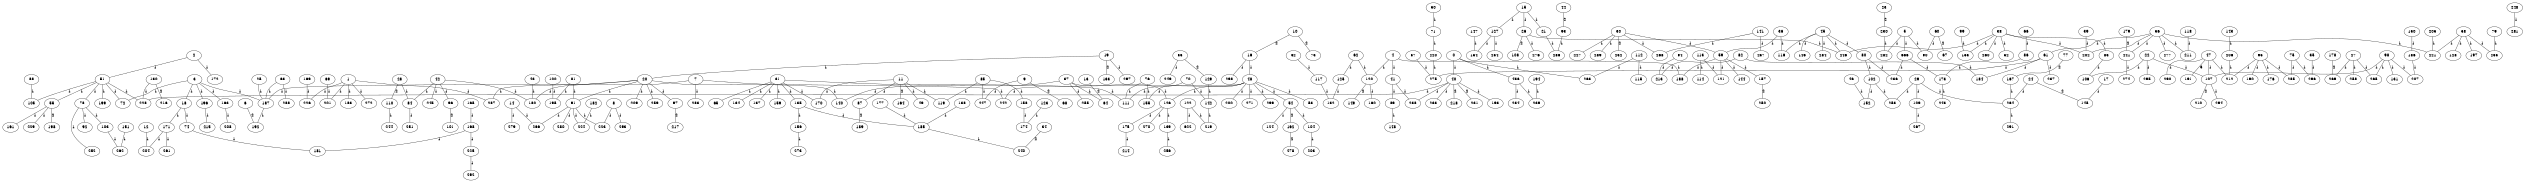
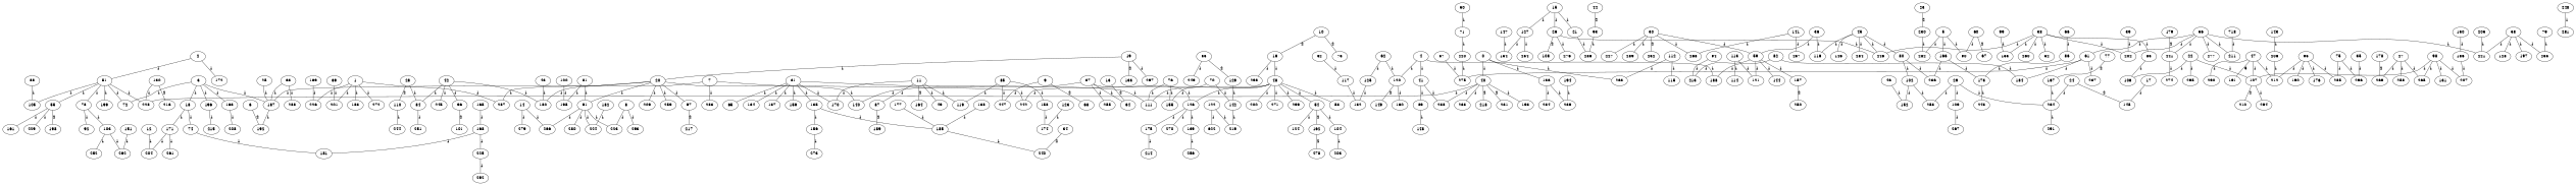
  graph {
    n1 [label=0]
    n2 [label=40]
-   n3 [label=436]
+   n3 [label=136]
    n4 [label=263]
    n5 [label=193]
    n6 [label=228]
    n7 [label=233]
    n8 [label=238]
    n9 [label=218]
    n10 [label=231]
    n11 [label=234]
    n12 [label=239]
    n13 [label=1]
    n14 [label=183]
    n15 [label=201]
    n16 [label=226]
    n17 [label=272]
    n18 [label=287]
    n19 [label=2]
    n20 [label=51]
    n21 [label=172]
    n22 [label=72]
    n23 [label=55]
    n24 [label=78]
    n25 [label=105]
    n26 [label=199]
    n27 [label=161]
    n28 [label=229]
    n29 [label=198]
    n30 [label=92]
    n31 [label=103]
    n32 [label=252]
    n33 [label=3]
    n34 [label=18]
    n35 [label=163]
    n36 [label=187]
    n37 [label=196]
    n38 [label=74]
    n39 [label=171]
    n40 [label=208]
    n41 [label=192]
    n42 [label=215]
    n43 [label=181]
    n44 [label=204]
    n45 [label=261]
    n46 [label=4]
    n47 [label=41]
    n48 [label=120]
    n49 [label=188]
    n50 [label=89]
    n51 [label=160]
    n52 [label=149]
    n53 [label=148]
    n54 [label=5]
    n55 [label=90]
-   n56 [label=666]
+   n56 [label=166]
    n57 [label=282]
    n58 [label=236]
    n59 [label=173]
    n60 [label=243]
    n61 [label=7]
    n62 [label=180]
    n63 [label=242]
    n64 [label=283]
    n65 [label=8]
    n66 [label=223]
    n67 [label=293]
    n68 [label=9]
    n69 [label=247]
    n70 [label=68]
    n71 [label=11]
    n72 [label=49]
    n73 [label=87]
    n74 [label=119]
    n75 [label=170]
    n76 [label=164]
    n77 [label=189]
    n78 [label=12]
    n79 [label=14]
    n80 [label=266]
    n81 [label=279]
    n82 [label=15]
    n83 [label=21]
    n84 [label=26]
    n85 [label=127]
    n86 [label=286]
    n87 [label=246]
    n88 [label=276]
    n89 [label=108]
    n90 [label=154]
    n91 [label=254]
    n92 [label=16]
    n93 [label=48]
    n94 [label=298]
    n95 [label=111]
    n96 [label=126]
    n97 [label=53]
    n98 [label=54]
    n99 [label=200]
    n100 [label=271]
    n101 [label=299]
    n102 [label=139]
    n103 [label=175]
    n104 [label=270]
    n105 [label=104]
    n106 [label=124]
    n107 [label=162]
    n108 [label=17]
    n109 [label=145]
    n110 [label=19]
    n111 [label=20]
    n112 [label=297]
    n113 [label=133]
    n114 [label=91]
    n115 [label=97]
    n116 [label=140]
    n117 [label=209]
    n118 [label=259]
    n119 [label=224]
    n120 [label=280]
    n121 [label=217]
    n122 [label=22]
    n123 [label=106]
    n124 [label=107]
    n125 [label=295]
    n126 [label=294]
    n127 [label=210]
    n128 [label=24]
    n129 [label=264]
    n130 [label=291]
    n131 [label=25]
    n132 [label=27]
    n133 [label=258]
    n134 [label=265]
    n135 [label=269]
    n136 [label=28]
    n137 [label=84]
    n138 [label=110]
    n139 [label=251]
    n140 [label=244]
    n141 [label=29]
    n142 [label=109]
    n143 [label=253]
    n144 [label=267]
    n145 [label=30]
    n146 [label=59]
    n147 [label=227]
    n148 [label=268]
    n149 [label=289]
    n150 [label=232]
    n151 [label=121]
    n152 [label=144]
    n153 [label=157]
    n154 [label=213]
    n155 [label=250]
    n156 [label=31]
    n157 [label=65]
    n158 [label=134]
    n159 [label=135]
    n160 [label=137]
    n161 [label=159]
    n162 [label=156]
    n163 [label=185]
    n164 [label=273]
    n165 [label=240]
    n166 [label=32]
    n167 [label=117]
    n168 [label=132]
    n169 [label=33]
    n170 [label=249]
    n171 [label=129]
    n172 [label=142]
    n173 [label=35]
    n174 [label=296]
    n175 [label=36]
    n176 [label=116]
    n177 [label=37]
    n178 [label=64]
    n179 [label=255]
    n180 [label=256]
    n181 [label=214]
    n182 [label=38]
    n183 [label=52]
    n184 [label=83]
    n185 [label=153]
    n186 [label=202]
    n187 [label=260]
    n188 [label=39]
    n189 [label=42]
    n190 [label=96]
    n191 [label=245]
    n192 [label=101]
    n193 [label=43]
    n194 [label=45]
    n195 [label=80]
    n196 [label=146]
    n197 [label=284]
    n198 [label=102]
    n199 [label=152]
    n200 [label=46]
    n201 [label=47]
    n202 [label=212]
    n203 [label=290]
    n204 [label=191]
    n205 [label=203]
    n206 [label=278]
    n207 [label=50]
    n208 [label=71]
    n209 [label=220]
    n210 [label=275]
    n211 [label=262]
    n212 [label=56]
    n213 [label=61]
    n214 [label=211]
    n215 [label=221]
    n216 [label=241]
    n217 [label=277]
    n218 [label=184]
    n219 [label=237]
    n220 [label=274]
    n221 [label=281]
    n222 [label=57]
    n223 [label=58]
    n224 [label=128]
    n225 [label=197]
    n226 [label=235]
    n227 [label=60]
    n228 [label=67]
    n229 [label=62]
    n230 [label=125]
    n231 [label=63]
    n232 [label=288]
    n233 [label=66]
    n234 [label=86]
    n235 [label=69]
    n236 [label=70]
    n237 [label=155]
    n238 [label=219]
    n239 [label=75]
    n240 [label=285]
    n241 [label=76]
    n242 [label=79]
    n243 [label=81]
    n244 [label=195]
    n245 [label=82]
    n246 [label=85]
    n247 [label=158]
    n248 [label=174]
    n249 [label=88]
    n250 [label=93]
    n251 [label=94]
    n252 [label=95]
    n253 [label=176]
    n254 [label=190]
    n255 [label=98]
    n256 [label=131]
    n257 [label=207]
    n258 [label=99]
    n259 [label=100]
    n260 [label=112]
    n261 [label=115]
    n262 [label=113]
    n263 [label=114]
-   n264 [label=118]
+   n264 [label=718]
    n265 [label=122]
    n266 [label=622]
    n267 [label=123]
    n268 [label=130]
    n269 [label=216]
    n270 [label=138]
    n271 [label=141]
    n272 [label=257]
    n273 [label=143]
    n274 [label=206]
    n275 [label=147]
    n276 [label=150]
    n277 [label=186]
    n278 [label=151]
    n279 [label=165]
    n280 [label=168]
    n281 [label=225]
    n282 [label=292]
    n283 [label=167]
    n284 [label=169]
    n285 [label=177]
    n286 [label=182]
    n287 [label=194]
    n288 [label=205]
    n289 [label=230]
    n290 [label=248]
    n291 [label=6]
    n292 [label=10]
    n293 [label=73]
    n294 [label=13]
    n295 [label=23]
    n296 [label=34]
    n297 [label=44]
    n298 [label=77]
    n299 [label=178]
    n300 [label=179]
    n1 -- n2 [label=1]
    n1 -- n3 [label=1]
    n1 -- n4 [label=1]
    n2 -- n5 [label=1]
    n2 -- n6 [label=1]
    n2 -- n7 [label=1]
    n2 -- n8 [label=1]
    n2 -- n9 [label=2]
    n2 -- n10 [label=2]
    n3 -- n11 [label=1]
    n3 -- n12 [label=1]
    n13 -- n14 [label=1]
    n13 -- n15 [label=1]
    n13 -- n16 [label=1]
    n13 -- n17 [label=1]
    n13 -- n18 [label=1]
    n19 -- n20 [label=1]
    n19 -- n21 [label=1]
    n20 -- n6 [label=1]
    n20 -- n22 [label=1]
    n20 -- n23 [label=1]
    n20 -- n24 [label=1]
    n20 -- n25 [label=1]
    n20 -- n26 [label=1]
    n23 -- n27 [label=1]
    n23 -- n28 [label=1]
    n23 -- n29 [label=2]
    n24 -- n30 [label=1]
    n24 -- n31 [label=1]
-   n24 -- n32 [label=1]
+   n31 -- n32 [label=1]
    n31 -- n211 [label=1]
    n33 -- n22 [label=1]
    n33 -- n34 [label=1]
    n33 -- n35 [label=1]
    n33 -- n36 [label=1]
    n33 -- n37 [label=1]
    n34 -- n38 [label=1]
    n34 -- n39 [label=1]
    n35 -- n40 [label=1]
    n36 -- n41 [label=1]
    n37 -- n42 [label=1]
    n38 -- n43 [label=1]
    n39 -- n44 [label=1]
    n39 -- n45 [label=1]
    n46 -- n47 [label=1]
    n46 -- n48 [label=1]
    n46 -- n49 [label=1]
    n47 -- n8 [label=1]
    n47 -- n50 [label=1]
    n48 -- n51 [label=1]
    n48 -- n52 [label=2]
    n50 -- n53 [label=1]
    n54 -- n55 [label=1]
    n54 -- n56 [label=1]
    n54 -- n57 [label=1]
    n56 -- n58 [label=1]
    n56 -- n59 [label=1]
    n59 -- n60 [label=1]
    n61 -- n62 [label=1]
    n61 -- n63 [label=1]
    n61 -- n64 [label=1]
    n65 -- n66 [label=1]
    n65 -- n67 [label=1]
    n68 -- n69 [label=1]
    n68 -- n70 [label=2]
    n71 -- n72 [label=1]
    n71 -- n73 [label=1]
    n71 -- n74 [label=1]
    n71 -- n75 [label=1]
    n71 -- n76 [label=2]
    n73 -- n77 [label=2]
    n78 -- n44 [label=1]
    n79 -- n80 [label=1]
    n79 -- n81 [label=1]
    n82 -- n83 [label=1]
    n82 -- n84 [label=1]
    n82 -- n85 [label=1]
    n83 -- n86 [label=1]
    n84 -- n87 [label=1]
    n84 -- n88 [label=1]
    n84 -- n89 [label=2]
    n85 -- n90 [label=1]
    n85 -- n91 [label=1]
    n92 -- n93 [label=1]
    n92 -- n94 [label=1]
    n93 -- n63 [label=1]
    n93 -- n95 [label=1]
    n93 -- n96 [label=1]
    n93 -- n97 [label=1]
    n93 -- n98 [label=1]
    n93 -- n99 [label=1]
    n93 -- n100 [label=1]
    n93 -- n101 [label=1]
    n96 -- n102 [label=1]
    n96 -- n103 [label=1]
    n96 -- n104 [label=1]
    n98 -- n105 [label=1]
    n98 -- n106 [label=1]
    n98 -- n107 [label=2]
    n102 -- n180 [label=1]
    n103 -- n181 [label=1]
    n105 -- n205 [label=1]
    n107 -- n206 [label=2]
    n108 -- n109 [label=1]
    n110 -- n111 [label=1]
    n110 -- n112 [label=1]
    n110 -- n113 [label=2]
    n111 -- n18 [label=1]
    n111 -- n36 [label=1]
    n111 -- n114 [label=1]
    n111 -- n115 [label=1]
    n111 -- n116 [label=1]
    n111 -- n117 [label=1]
    n111 -- n118 [label=1]
    n114 -- n66 [label=1]
    n114 -- n80 [label=1]
    n114 -- n119 [label=1]
    n114 -- n120 [label=1]
    n115 -- n121 [label=2]
    n122 -- n123 [label=1]
    n122 -- n124 [label=1]
    n122 -- n125 [label=1]
    n124 -- n126 [label=1]
    n124 -- n127 [label=2]
    n128 -- n109 [label=2]
    n128 -- n129 [label=1]
    n129 -- n130 [label=1]
    n131 -- n36 [label=1]
    n132 -- n133 [label=1]
    n132 -- n134 [label=1]
    n132 -- n135 [label=1]
    n136 -- n137 [label=1]
    n136 -- n138 [label=2]
    n137 -- n139 [label=1]
    n138 -- n140 [label=1]
    n141 -- n129 [label=1]
    n141 -- n142 [label=1]
    n141 -- n143 [label=1]
    n142 -- n144 [label=1]
    n145 -- n146 [label=1]
    n145 -- n147 [label=1]
    n145 -- n148 [label=1]
    n145 -- n149 [label=1]
    n145 -- n150 [label=2]
    n146 -- n151 [label=1]
    n146 -- n152 [label=1]
    n146 -- n153 [label=1]
    n146 -- n154 [label=1]
    n153 -- n155 [label=2]
    n156 -- n75 [label=1]
    n156 -- n95 [label=1]
    n156 -- n157 [label=1]
    n156 -- n158 [label=1]
    n156 -- n159 [label=1]
    n156 -- n160 [label=1]
    n156 -- n161 [label=1]
    n159 -- n162 [label=1]
    n159 -- n163 [label=1]
    n162 -- n164 [label=1]
    n163 -- n165 [label=1]
    n166 -- n167 [label=1]
    n167 -- n168 [label=1]
    n169 -- n170 [label=1]
    n169 -- n171 [label=2]
    n171 -- n172 [label=1]
    n172 -- n238 [label=1]
    n173 -- n174 [label=1]
    n175 -- n146 [label=1]
    n175 -- n176 [label=1]
    n177 -- n96 [label=1]
    n177 -- n116 [label=1]
    n177 -- n178 [label=1]
    n177 -- n179 [label=1]
    n182 -- n87 [label=1]
    n182 -- n183 [label=1]
    n182 -- n184 [label=1]
    n182 -- n185 [label=1]
    n182 -- n186 [label=1]
    n182 -- n187 [label=1]
    n184 -- n123 [label=1]
    n188 -- n186 [label=1]
    n189 -- n62 [label=1]
    n189 -- n137 [label=1]
    n189 -- n190 [label=1]
    n189 -- n191 [label=1]
    n190 -- n192 [label=2]
    n193 -- n62 [label=1]
    n194 -- n87 [label=1]
    n194 -- n176 [label=1]
    n194 -- n195 [label=1]
    n194 -- n196 [label=1]
    n194 -- n197 [label=1]
    n195 -- n58 [label=1]
    n195 -- n198 [label=1]
    n198 -- n143 [label=1]
    n198 -- n199 [label=1]
    n200 -- n199 [label=1]
    n201 -- n124 [label=1]
    n201 -- n202 [label=1]
    n201 -- n203 [label=1]
    n201 -- n204 [label=3]
    n207 -- n208 [label=1]
    n208 -- n209 [label=1]
    n209 -- n210 [label=1]
    n212 -- n186 [label=1]
    n212 -- n213 [label=1]
    n212 -- n214 [label=1]
    n212 -- n215 [label=1]
    n212 -- n216 [label=1]
    n212 -- n217 [label=1]
    n213 -- n210 [label=1]
    n213 -- n218 [label=1]
    n213 -- n219 [label=1]
    n216 -- n220 [label=1]
    n222 -- n210 [label=1]
    n223 -- n215 [label=1]
    n223 -- n224 [label=1]
    n223 -- n225 [label=1]
    n223 -- n226 [label=1]
    n227 -- n55 [label=1]
    n227 -- n228 [label=2]
    n229 -- n48 [label=1]
    n229 -- n230 [label=1]
    n230 -- n168 [label=1]
    n231 -- n36 [label=1]
    n231 -- n232 [label=1]
    n233 -- n234 [label=1]
    n234 -- n59 [label=1]
    n235 -- n15 [label=1]
    n236 -- n172 [label=1]
    n236 -- n237 [label=1]
    n239 -- n174 [label=1]
    n239 -- n240 [label=1]
    n241 -- n95 [label=1]
    n241 -- n237 [label=1]
    n242 -- n226 [label=1]
    n243 -- n114 [label=1]
    n243 -- n244 [label=1]
    n245 -- n49 [label=1]
    n245 -- n218 [label=1]
    n246 -- n69 [label=1]
    n246 -- n74 [label=1]
    n246 -- n247 [label=1]
    n247 -- n248 [label=1]
    n249 -- n25 [label=1]
    n250 -- n86 [label=1]
    n251 -- n154 [label=1]
    n252 -- n202 [label=1]
    n252 -- n240 [label=1]
    n252 -- n253 [label=1]
    n252 -- n254 [label=1]
    n255 -- n124 [label=1]
    n255 -- n134 [label=1]
    n255 -- n256 [label=1]
    n255 -- n257 [label=1]
    n258 -- n185 [label=1]
    n259 -- n244 [label=1]
    n260 -- n4 [label=1]
    n260 -- n261 [label=1]
    n262 -- n151 [label=1]
    n262 -- n263 [label=1]
    n264 -- n214 [label=1]
    n265 -- n238 [label=1]
    n265 -- n266 [label=1]
    n267 -- n248 [label=1]
    n268 -- n6 [label=1]
    n268 -- n269 [label=2]
    n270 -- n163 [label=1]
    n271 -- n148 [label=1]
    n271 -- n272 [label=1]
    n273 -- n274 [label=1]
    n274 -- n202 [label=1]
    n275 -- n90 [label=1]
    n276 -- n277 [label=1]
    n277 -- n257 [label=1]
    n278 -- n211 [label=1]
    n279 -- n280 [label=1]
    n280 -- n43 [label=1]
    n280 -- n281 [label=1]
    n281 -- n282 [label=1]
    n283 -- n129 [label=1]
    n284 -- n16 [label=1]
    n285 -- n163 [label=1]
    n286 -- n119 [label=1]
    n287 -- n12 [label=1]
    n288 -- n215 [label=1]
    n289 -- n57 [label=1]
    n290 -- n221 [label=1]
    n291 -- n41 [label=2]
    n292 -- n92 [label=2]
    n292 -- n293 [label=2]
    n294 -- n178 [label=2]
    n295 -- n289 [label=2]
    n296 -- n165 [label=2]
    n297 -- n250 [label=2]
    n298 -- n283 [label=2]
    n299 -- n135 [label=2]
    n300 -- n216 [label=2]
  }
